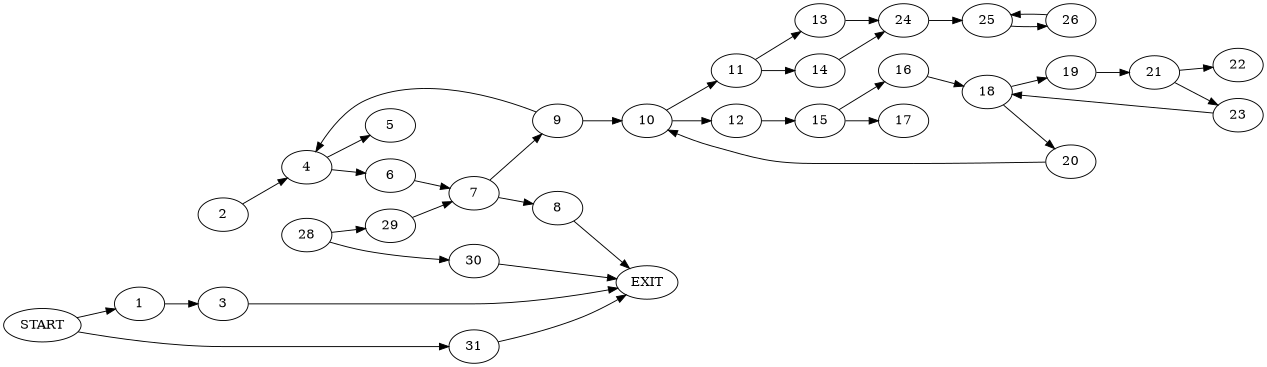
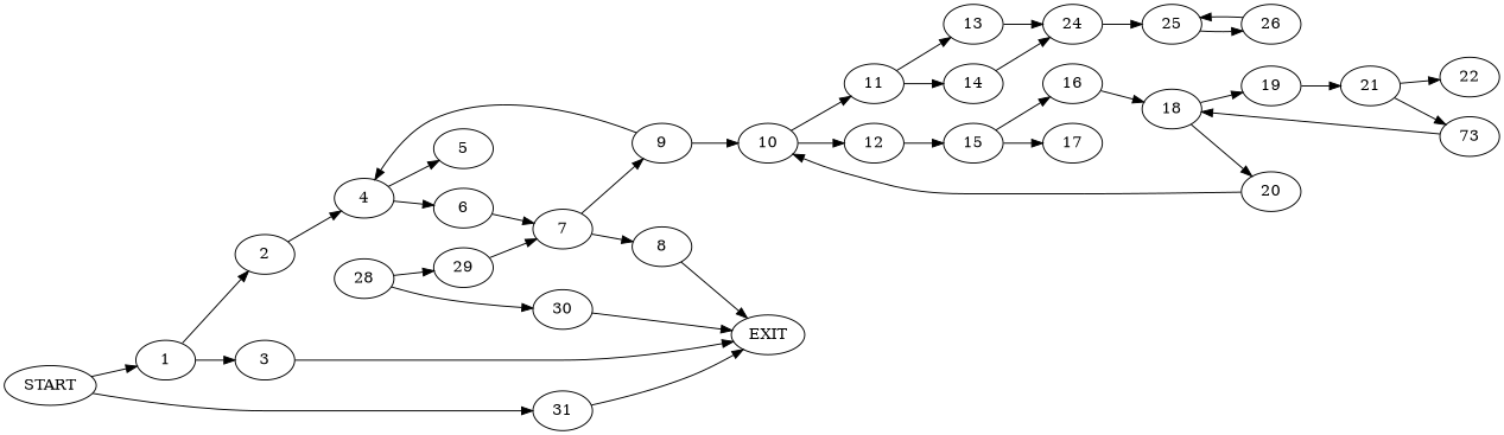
  digraph {
    rankdir=LR
    n1 [label=START]
    1
    31
    2
    3
    n6 [label=EXIT]
    4
    5
    6
    7
    8
    9
    10
    11
    12
    13
    14
    15
    24
    16
    17
    25
    18
    19
    20
    21
    22
-   23
+   23 [label=73]
    26
    28
    29
    30
    n1 -> 1
    n1 -> 31
+   1 -> 2
    1 -> 3
    31 -> n6
    2 -> 4
    3 -> n6
    4 -> 5
    4 -> 6
    6 -> 7
    7 -> 8
    7 -> 9
    8 -> n6
    9 -> 4
    9 -> 10
    10 -> 11
    10 -> 12
    11 -> 13
    11 -> 14
    12 -> 15
    13 -> 24
    14 -> 24
    15 -> 16
    15 -> 17
    24 -> 25
    16 -> 18
    25 -> 26
    18 -> 19
    18 -> 20
    19 -> 21
    20 -> 10
    21 -> 22
    21 -> 23
    23 -> 18
    26 -> 25
    28 -> 29
    28 -> 30
    29 -> 7
    30 -> n6
  }
